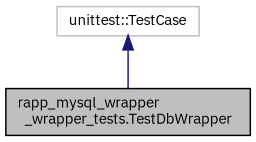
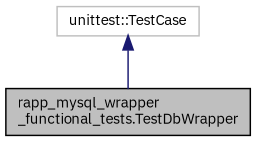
  digraph {
    fontname="IBM Plex Sans"
    node [fontname="IBM Plex Sans" fontsize=10 shape=record style=filled]
-   n1 [color=black fillcolor=grey75 fontcolor=black height=0.2 label="rapp_mysql_wrapper\l_wrapper_tests.TestDbWrapper" width=0.4]
+   n1 [color=black fillcolor=grey75 fontcolor=black height=0.2 label="rapp_mysql_wrapper\l_functional_tests.TestDbWrapper" width=0.4]
    n2 [color=grey75 fillcolor=white height=0.2 label="unittest::TestCase" width=0.4]
    n2 -> n1 [color=midnightblue dir=back fontname="IBM Plex Sans" fontsize=10 labelfontname=Helvetica labelfontsize=10 style=solid]
  }
